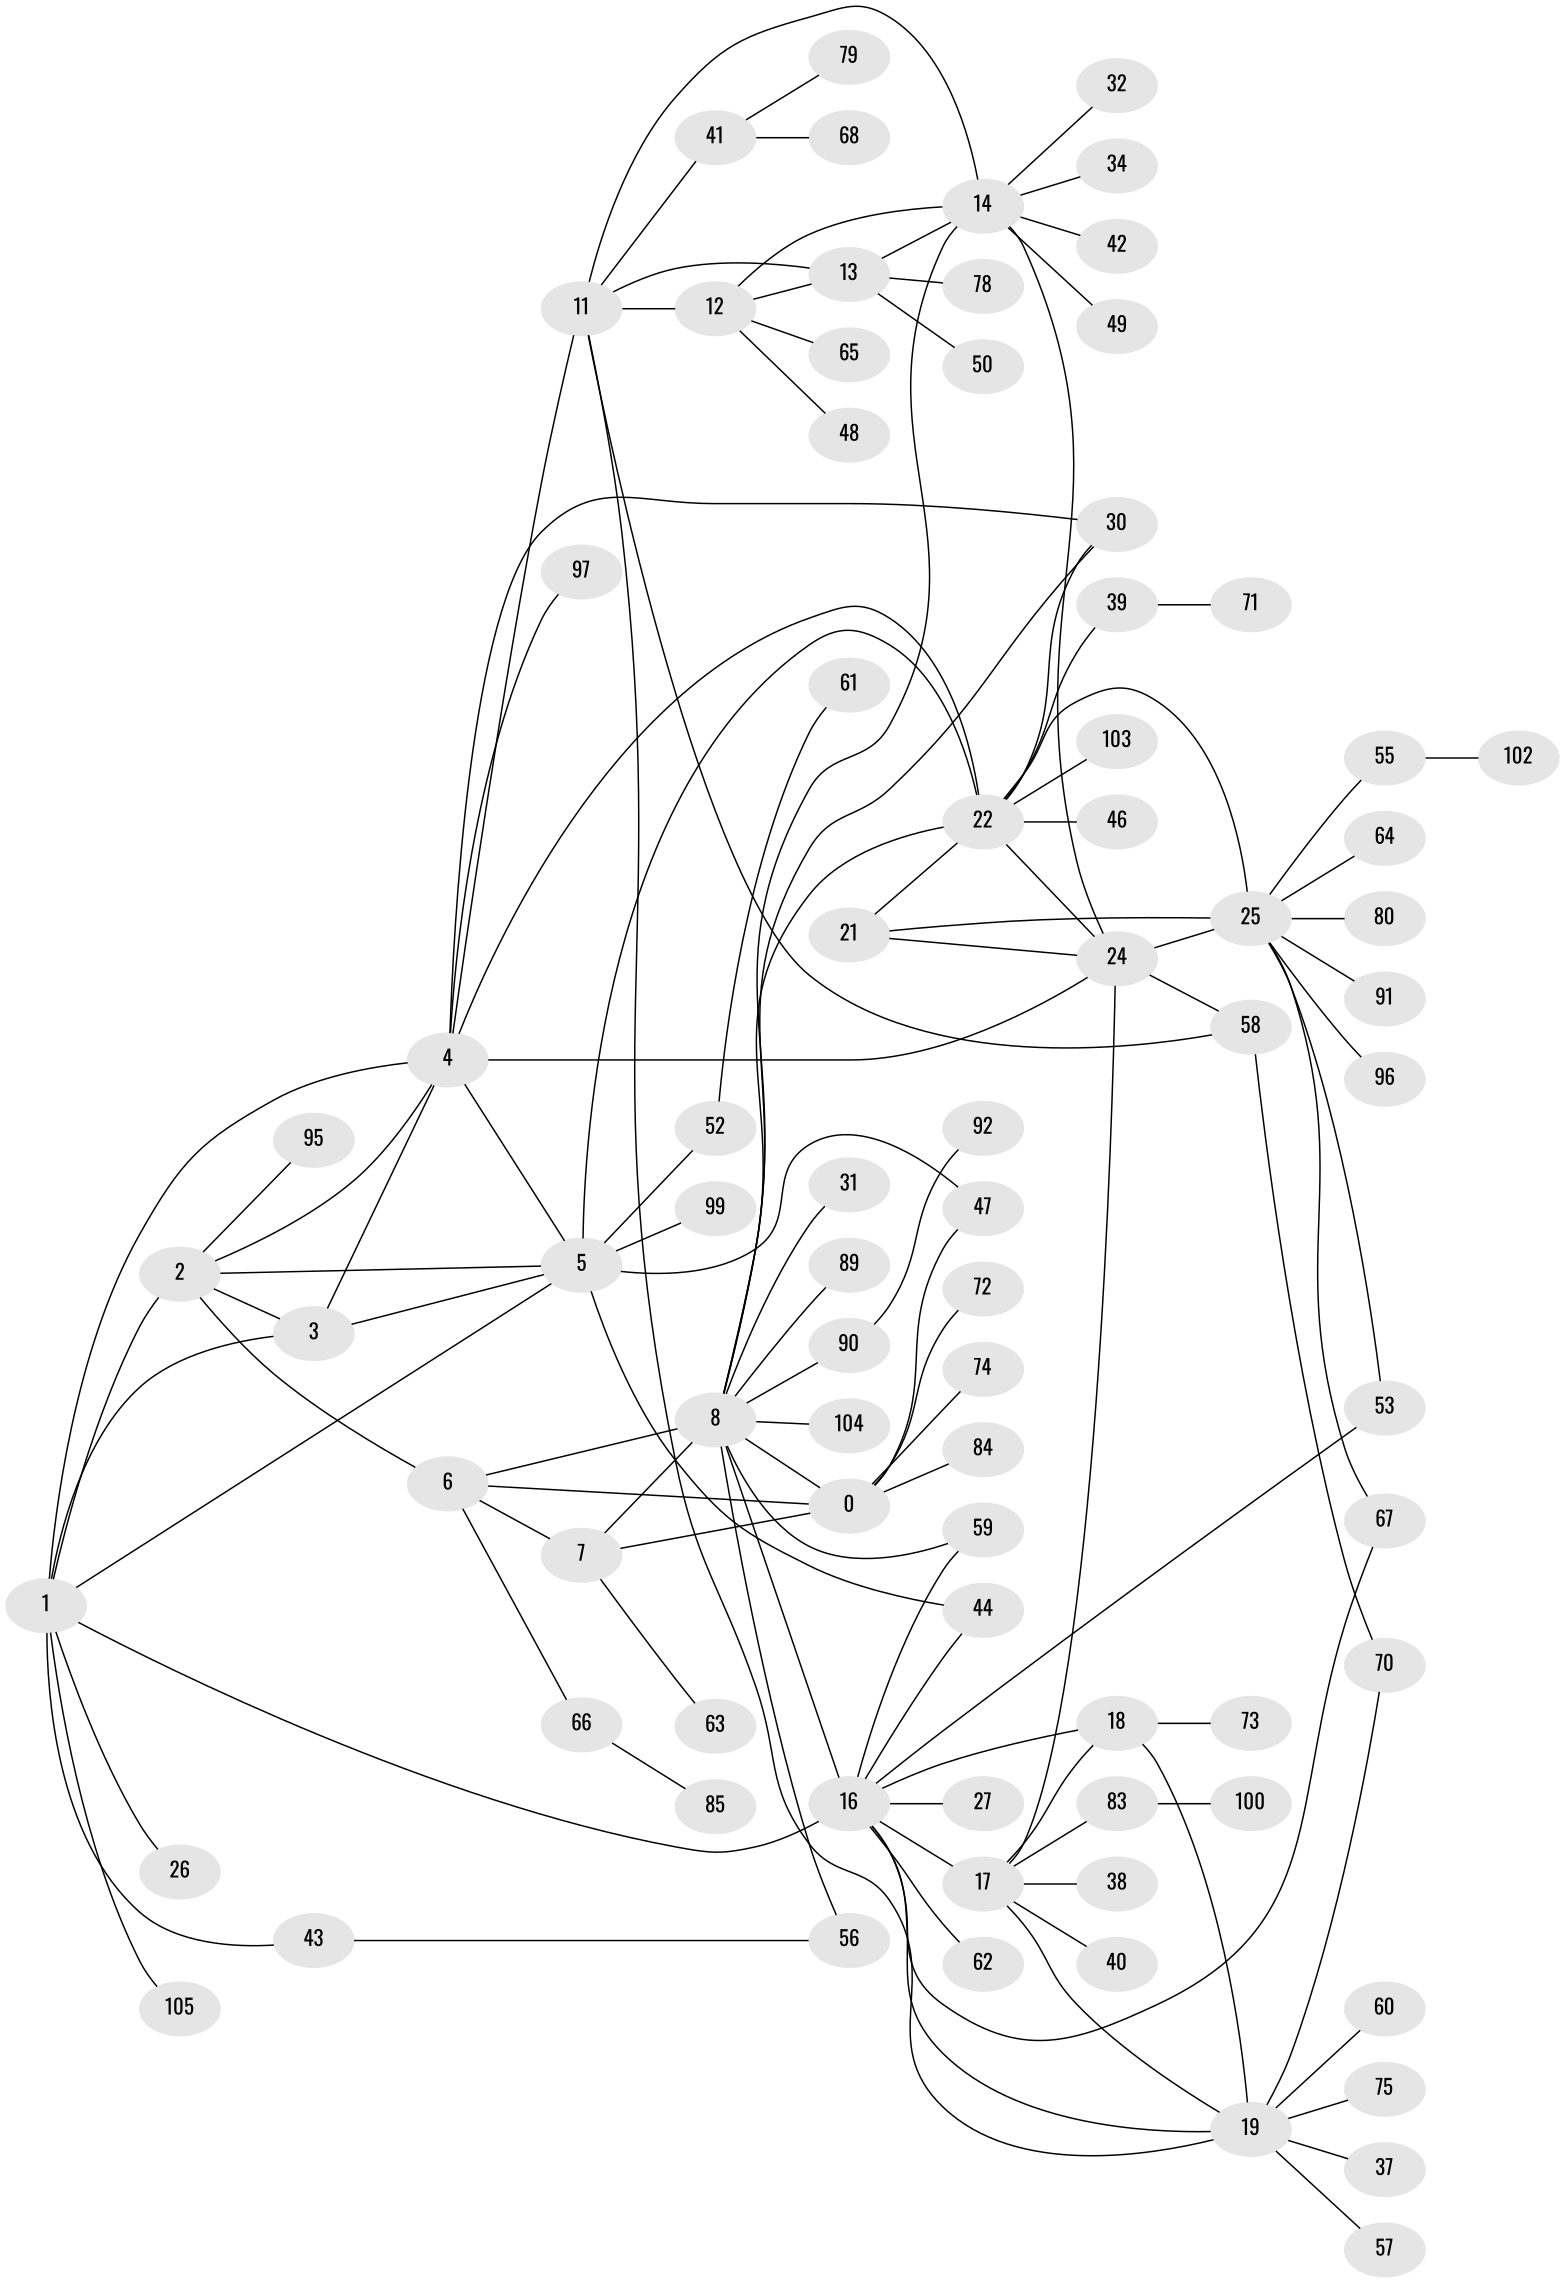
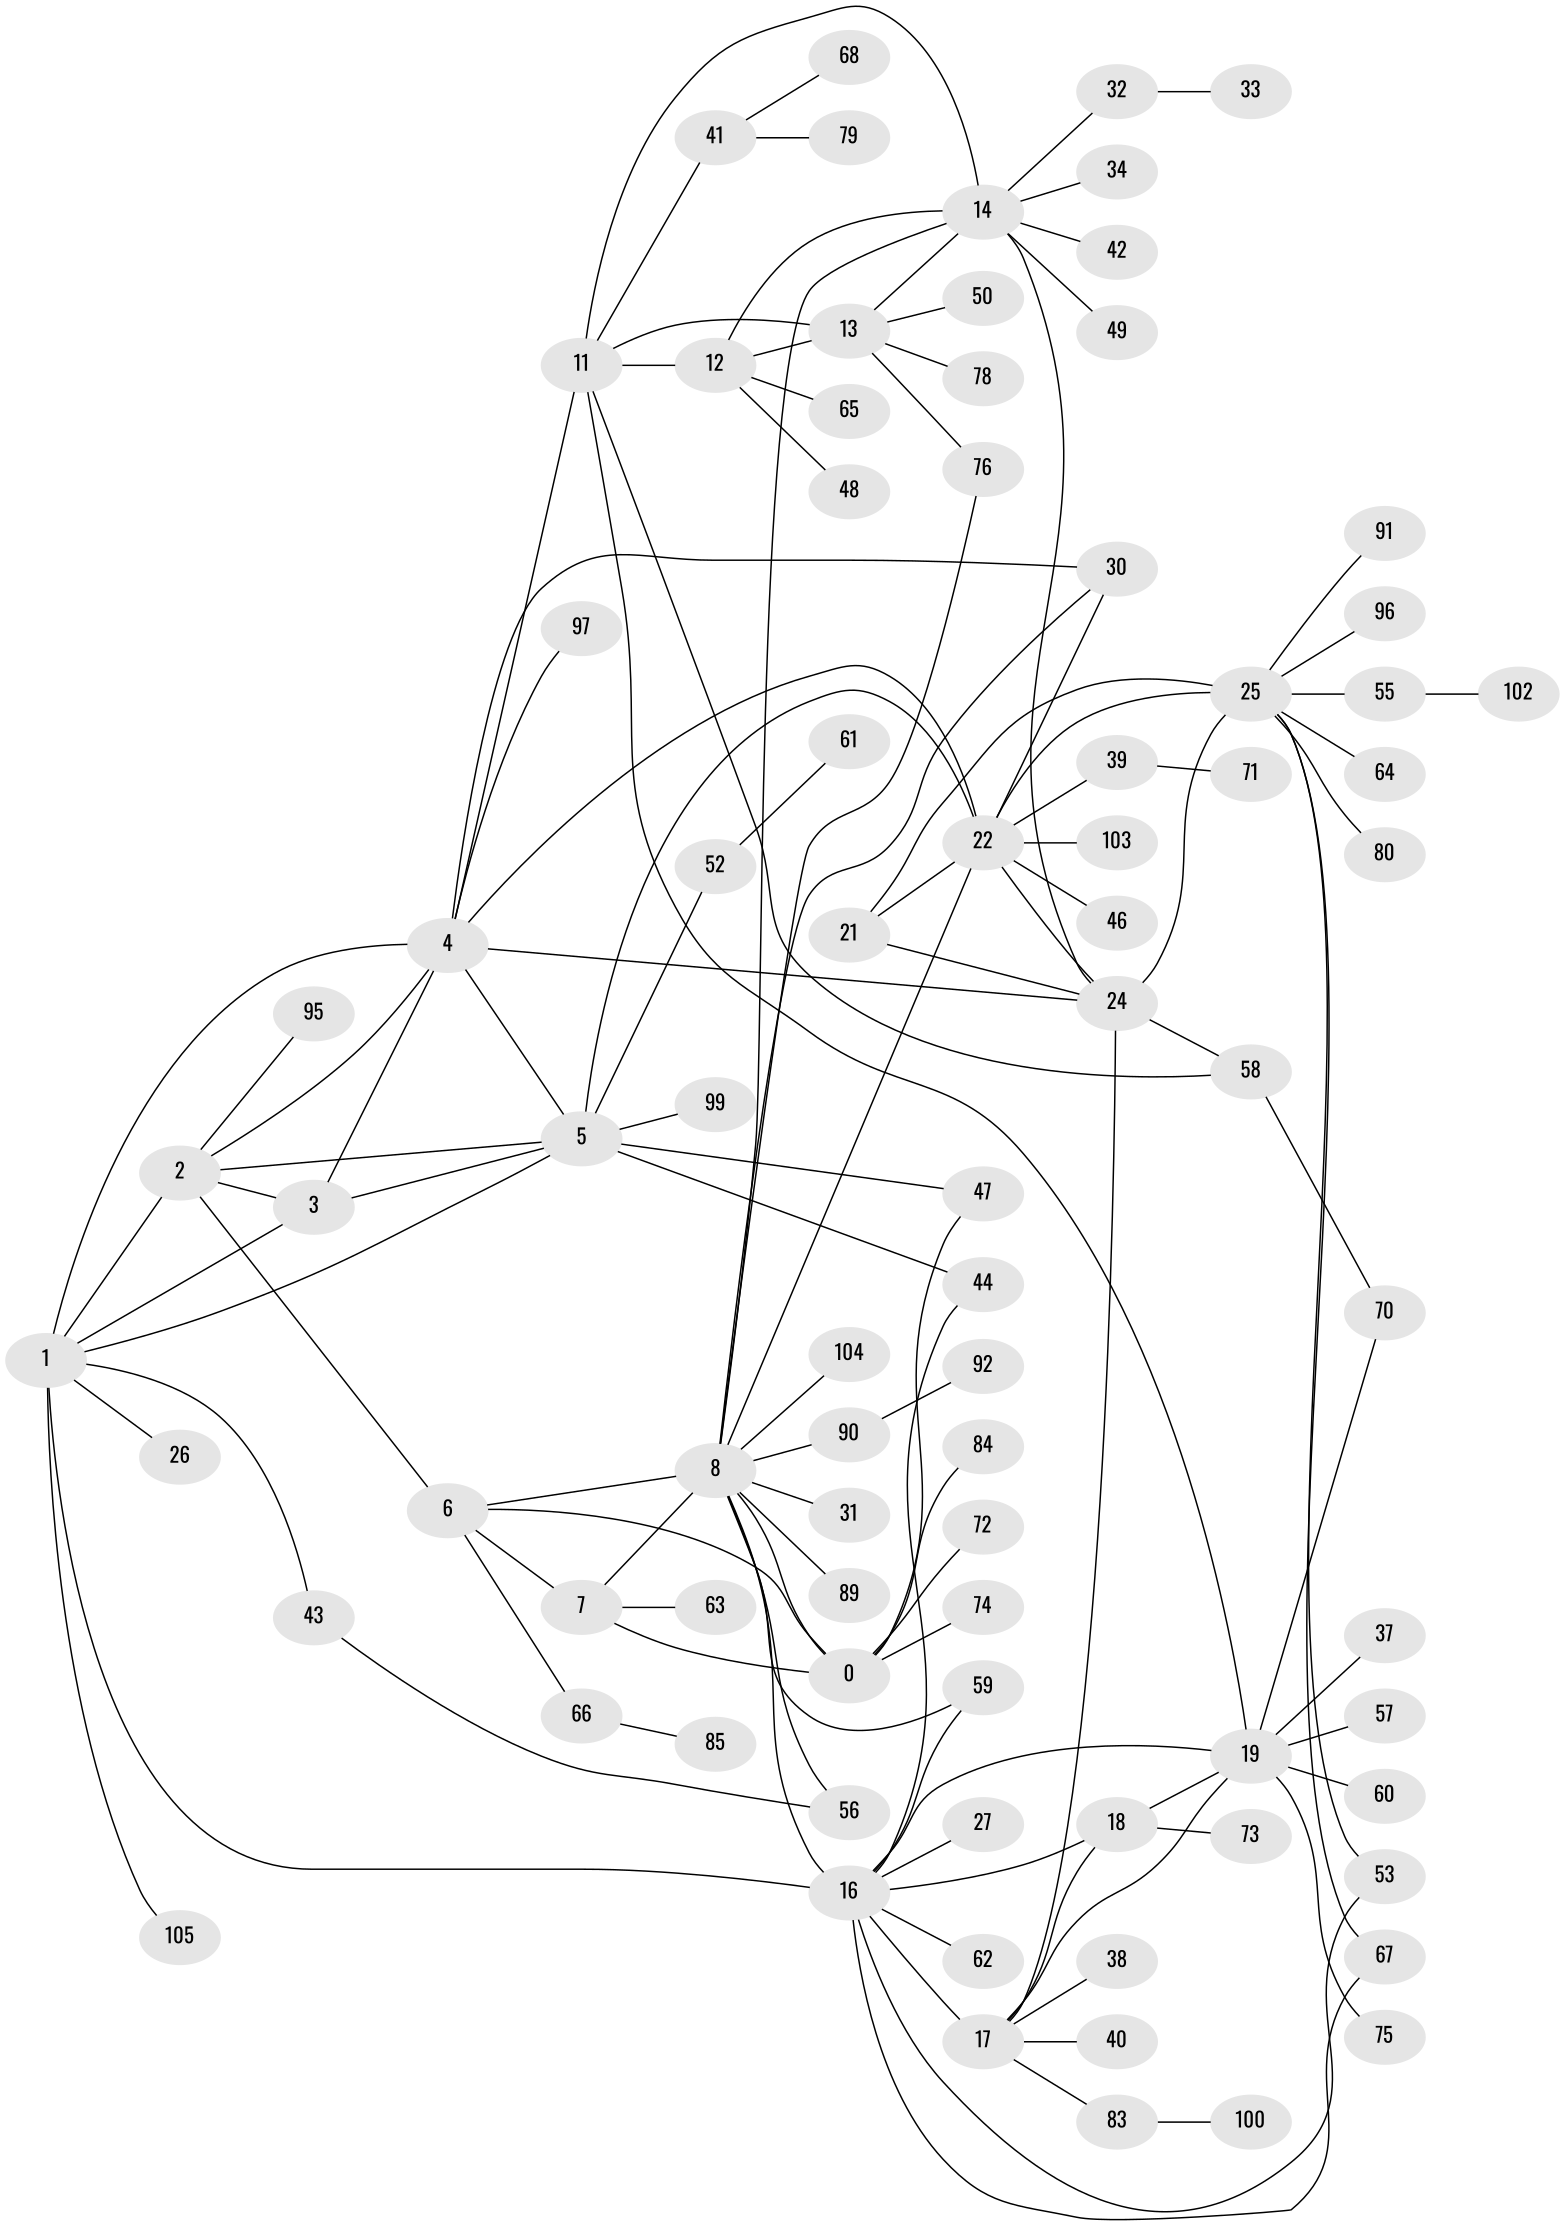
  graph {
    fontname=Oswald
    rankdir=LR
    node [color=gray90 fontname=Oswald style=filled]
    edge [fontname=Oswald]
    1 [super="+98"]
    2
    3
    4 [super="+51"]
    5 [super="+28"]
    16 [super="+20"]
    26
    43
    105
    6 [super="+54"]
    95
    11 [super="+45"]
    22 [super="+23"]
    24 [super="+87"]
    30 [super="+106"]
    97
    44
    47 [super="+101"]
    52
    99
    59
    19 [super="+35"]
    17 [super="+81"]
    18
    27 [super="+93"]
    53
    62
    67
    56
    7
    8 [super="+10"]
    n32 [label=0 super="+86"]
    66
    14 [super="+29"]
    12 [super="+15"]
    13 [super="+82"]
    41 [super="+69"]
    58
    25 [super="+36"]
    39
    46
    103
    61
    63 [super="+94"]
    31
+   76
    89
    90
    104
    72
    74
    84
    85
    32
    34
    42
    49
    92
    48
    65 [super="+88"]
    50
    78
    37
    57
    60
    70
    75
    68
    79
+   33
    38
    40
    83
    73 [super="+77"]
    100
    21
    55
    64
    80
    91
    96
    71
    102
    1 -- 2
    1 -- 3
    1 -- 4
    1 -- 5
    1 -- 16
    1 -- 26
    1 -- 43
    1 -- 105
    2 -- 3
    2 -- 4
    2 -- 5
    2 -- 6
    2 -- 95
    3 -- 4
    3 -- 5
    4 -- 5
    4 -- 11
    4 -- 22
    4 -- 24
    4 -- 30
    4 -- 97
    5 -- 22
    5 -- 44
    5 -- 47
    5 -- 52
    5 -- 99
    16 -- 44
    16 -- 59
    16 -- 19 [weight=2]
    16 -- 17 [weight=2]
    16 -- 18 [weight=2]
    16 -- 27
    16 -- 53
    16 -- 62
    16 -- 67
    43 -- 56
    6 -- 7
    6 -- 8 [weight=2]
    6 -- n32
    6 -- 66
    11 -- 19
    11 -- 14
    11 -- 12 [weight=2]
    11 -- 13
    11 -- 41
    11 -- 58
    22 -- 24 [weight=2]
    22 -- 30
    22 -- 25 [weight=2]
    22 -- 39
    22 -- 46
    22 -- 103
    24 -- 58
    24 -- 25
    52 -- 61
    19 -- 37
    19 -- 57
    19 -- 60
    19 -- 70
    19 -- 75
    17 -- 24
    17 -- 19
    17 -- 18
    17 -- 38
    17 -- 40
    17 -- 83
    18 -- 19
    18 -- 73
    7 -- 8 [weight=2]
    7 -- n32
    7 -- 63
    8 -- 16
    8 -- 22
    8 -- 30
    8 -- 59
    8 -- 56
    8 -- n32 [weight=2]
    8 -- 14
    8 -- 31
+   8 -- 76
    8 -- 89
    8 -- 90
    8 -- 104
    n32 -- 47
    n32 -- 72
    n32 -- 74
    n32 -- 84
    66 -- 85
    14 -- 24
    14 -- 32
    14 -- 34
    14 -- 42
    14 -- 49
    12 -- 14 [weight=2]
    12 -- 13 [weight=2]
    12 -- 48
    12 -- 65
    13 -- 14
+   13 -- 76
    13 -- 50
    13 -- 78
    41 -- 68
    41 -- 79
    58 -- 70
    25 -- 53
    25 -- 67
    25 -- 55
    25 -- 64
    25 -- 80
    25 -- 91
    25 -- 96
    39 -- 71
    90 -- 92
+   32 -- 33
    83 -- 100
    21 -- 22 [weight=2]
    21 -- 24
    21 -- 25
    55 -- 102
  }
